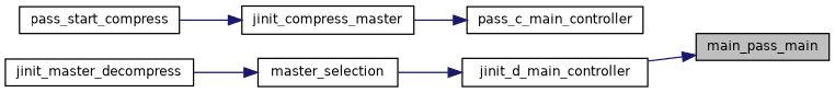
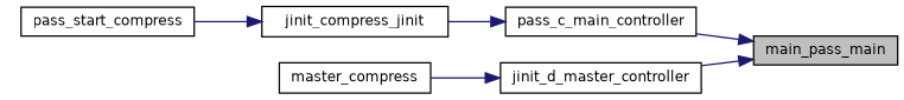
  digraph {
    rankdir=RL
    node [color=black fontname=Helvetica fontsize=10 shape=record]
    edge [color=midnightblue dir=back fontname=Helvetica fontsize=10 labelfontname=Helvetica labelfontsize=10 style=solid]
    n1 [fillcolor=grey75 fontcolor=black height=0.2 label=main_pass_main style=filled width=0.4]
    n2 [height=0.2 label=pass_c_main_controller width=0.4]
-   n3 [height=0.2 label=jinit_d_main_controller width=0.4]
-   n4 [height=0.2 label=jinit_compress_master width=0.4]
-   n5 [height=0.2 label=master_selection width=0.4]
+   n3 [height=0.2 label=jinit_d_master_controller width=0.4]
+   n4 [height=0.2 label=jinit_compress_jinit width=0.4]
+   n5 [height=0.2 label=master_compress width=0.4]
    n6 [height=0.2 label=pass_start_compress width=0.4]
-   n7 [height=0.2 label=jinit_master_decompress width=0.4]
+   n1 -> n2
    n1 -> n3
    n2 -> n4
    n3 -> n5
    n4 -> n6
-   n5 -> n7
  }
